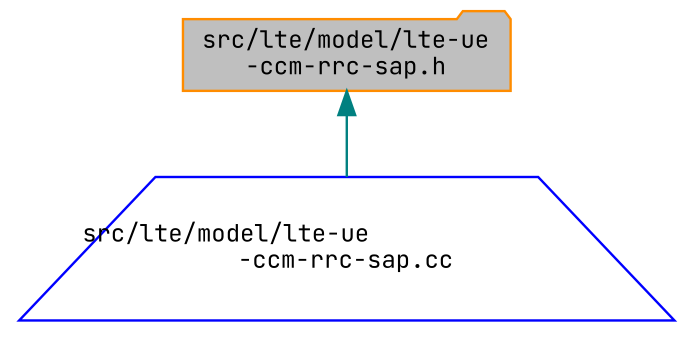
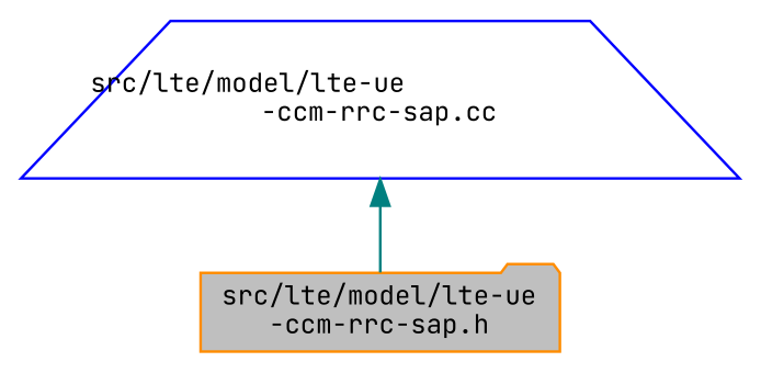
  digraph {
    fontname="JetBrains Mono"
    node [fontname="JetBrains Mono" fontsize=10 style=filled]
    n1 [color=darkorange fillcolor=grey75 fontcolor=black height=0.2 label="src/lte/model/lte-ue\l-ccm-rrc-sap.h" shape=folder width=0.4]
    n2 [color=blue fillcolor=white height=0.2 label="src/lte/model/lte-ue\l-ccm-rrc-sap.cc" shape=trapezium width=0.4]
-   n1 -> n2 [color=teal dir=back fontname="JetBrains Mono" fontsize=10 labelfontname=Helvetica labelfontsize=10 style=solid]
+   n2 -> n1 [color=teal dir=back fontname="JetBrains Mono" fontsize=10 labelfontname=Helvetica labelfontsize=10 style=solid]
  }
